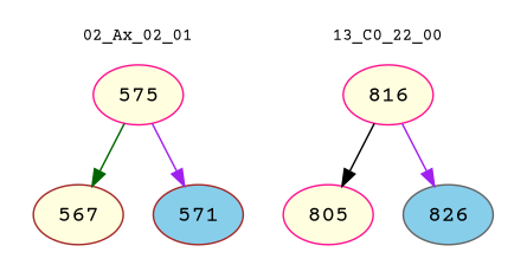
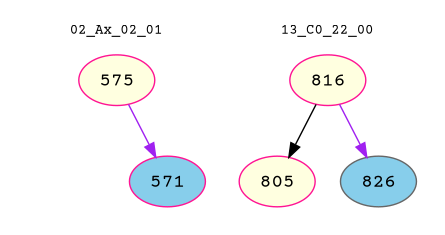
  digraph {
    fontname="Courier Prime"
    node [color=deeppink fillcolor=lightyellow fontname="Courier Prime" style=filled]
    edge [color=purple fontname="Courier Prime"]
    n1 [label=575]
-   n2 [color=brown label=567]
-   n3 [color=brown fillcolor=skyblue label=571]
+   n3 [fillcolor=skyblue label=571]
    n4 [label=816]
    n5 [label=805]
    n6 [color=gray40 fillcolor=skyblue label=826]
    subgraph cluster_1 {
      color=white
      fontsize=10
      label="02_Ax_02_01"
      n1
-     n2
      n3
    }
    subgraph cluster_2 {
      color=white
      fontsize=10
      label="13_C0_22_00"
      n4
      n5
      n6
    }
-   n1 -> n2 [color=darkgreen]
    n1 -> n3
    n4 -> n5 [color=black]
    n4 -> n6
  }
